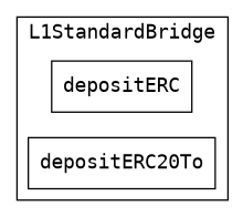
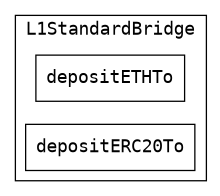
  strict digraph {
    rankdir=LR
    fontname="DejaVu Sans Mono"
    node [shape=box fontname="DejaVu Sans Mono"]
-   n1 [label=depositERC]
+   n1 [label=depositETHTo]
    n2 [label=depositERC20To]
    subgraph cluster_1 {
      label="[Solidity]"
    }
    subgraph cluster_2 {
      label=L1StandardBridge
      n1
      n2
    }
  }
